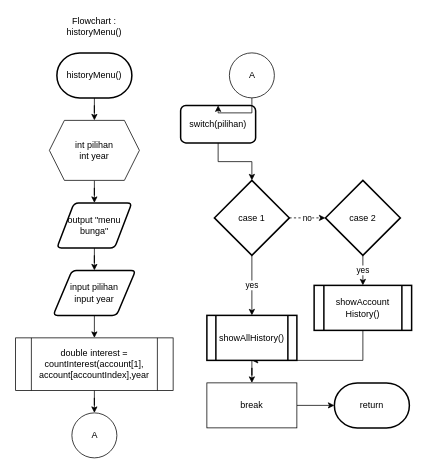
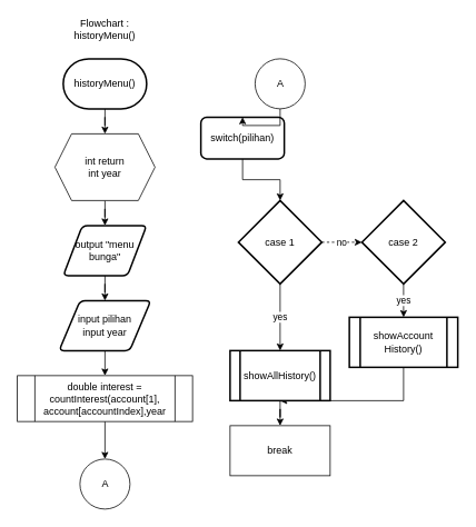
  <mxCell id="0" />
  <mxCell id="1" parent="0" />
  <mxCell id="2" value="" style="edgeStyle=orthogonalEdgeStyle;rounded=0;orthogonalLoop=1;jettySize=auto;html=1;" edge="1" parent="1" source="3" target="22"><mxGeometry relative="1" as="geometry" /></mxCell>
  <mxCell id="3" value="historyMenu()" style="strokeWidth=2;html=1;shape=mxgraph.flowchart.terminator;whiteSpace=wrap;" vertex="1" parent="1"><mxGeometry x="75" y="70" width="100" height="60" as="geometry" /></mxCell>
  <mxCell id="4" value="Flowchart : historyMenu()" style="text;html=1;strokeColor=none;fillColor=none;align=center;verticalAlign=middle;whiteSpace=wrap;rounded=0;" vertex="1" parent="1"><mxGeometry x="90" y="20" width="70" height="30" as="geometry" /></mxCell>
  <mxCell id="5" value="" style="edgeStyle=orthogonalEdgeStyle;rounded=0;orthogonalLoop=1;jettySize=auto;html=1;" edge="1" parent="1" source="6" target="8"><mxGeometry relative="1" as="geometry" /></mxCell>
  <mxCell id="6" value="output &quot;menu &lt;br&gt;bunga&quot;" style="shape=parallelogram;html=1;strokeWidth=2;perimeter=parallelogramPerimeter;whiteSpace=wrap;rounded=1;arcSize=12;size=0.23;" vertex="1" parent="1"><mxGeometry x="75" y="270" width="100" height="60" as="geometry" /></mxCell>
  <mxCell id="7" style="edgeStyle=orthogonalEdgeStyle;rounded=0;orthogonalLoop=1;jettySize=auto;html=1;exitX=0.5;exitY=1;exitDx=0;exitDy=0;entryX=0.5;entryY=0;entryDx=0;entryDy=0;" edge="1" parent="1" source="8" target="26"><mxGeometry relative="1" as="geometry" /></mxCell>
  <mxCell id="8" value="input pilihan&lt;br&gt;input year" style="shape=parallelogram;html=1;strokeWidth=2;perimeter=parallelogramPerimeter;whiteSpace=wrap;rounded=1;arcSize=12;size=0.23;" vertex="1" parent="1"><mxGeometry x="70" y="360" width="110" height="60" as="geometry" /></mxCell>
  <mxCell id="9" value="" style="edgeStyle=orthogonalEdgeStyle;rounded=0;orthogonalLoop=1;jettySize=auto;html=1;" edge="1" parent="1" source="10" target="13"><mxGeometry relative="1" as="geometry" /></mxCell>
  <mxCell id="10" value="switch(pilihan)" style="rounded=1;whiteSpace=wrap;html=1;absoluteArcSize=1;arcSize=14;strokeWidth=2;" vertex="1" parent="1"><mxGeometry x="240" y="140" width="100" height="50" as="geometry" /></mxCell>
  <mxCell id="11" value="no" style="edgeStyle=orthogonalEdgeStyle;rounded=0;orthogonalLoop=1;jettySize=auto;html=1;dashed=1;" edge="1" parent="1" source="13" target="15"><mxGeometry relative="1" as="geometry" /></mxCell>
  <mxCell id="12" value="yes" style="edgeStyle=orthogonalEdgeStyle;rounded=0;orthogonalLoop=1;jettySize=auto;html=1;" edge="1" parent="1" source="13" target="19"><mxGeometry relative="1" as="geometry" /></mxCell>
  <mxCell id="13" value="case 1" style="strokeWidth=2;html=1;shape=mxgraph.flowchart.decision;whiteSpace=wrap;" vertex="1" parent="1"><mxGeometry x="285" y="240" width="100" height="100" as="geometry" /></mxCell>
  <mxCell id="14" value="yes" style="edgeStyle=orthogonalEdgeStyle;rounded=0;orthogonalLoop=1;jettySize=auto;html=1;" edge="1" parent="1" source="15" target="17"><mxGeometry relative="1" as="geometry" /></mxCell>
  <mxCell id="15" value="case 2" style="strokeWidth=2;html=1;shape=mxgraph.flowchart.decision;whiteSpace=wrap;" vertex="1" parent="1"><mxGeometry x="433" y="240" width="100" height="100" as="geometry" /></mxCell>
  <mxCell id="16" style="edgeStyle=orthogonalEdgeStyle;rounded=0;orthogonalLoop=1;jettySize=auto;html=1;exitX=0.5;exitY=1;exitDx=0;exitDy=0;" edge="1" parent="1" source="17"><mxGeometry relative="1" as="geometry"><mxPoint x="335" y="480" as="targetPoint" /><Array as="points"><mxPoint x="483" y="480" /></Array></mxGeometry></mxCell>
  <mxCell id="17" value="showAccount&lt;br&gt;History()" style="shape=process;whiteSpace=wrap;html=1;backgroundOutline=1;strokeWidth=2;" vertex="1" parent="1"><mxGeometry x="418" y="380" width="130" height="60" as="geometry" /></mxCell>
  <mxCell id="18" value="" style="edgeStyle=orthogonalEdgeStyle;rounded=0;orthogonalLoop=1;jettySize=auto;html=1;" edge="1" parent="1" source="19" target="24"><mxGeometry relative="1" as="geometry" /></mxCell>
  <mxCell id="19" value="showAllHistory()" style="shape=process;whiteSpace=wrap;html=1;backgroundOutline=1;strokeWidth=2;" vertex="1" parent="1"><mxGeometry x="275" y="420" width="120" height="60" as="geometry" /></mxCell>
- <mxCell id="20" value="return" style="strokeWidth=2;html=1;shape=mxgraph.flowchart.terminator;whiteSpace=wrap;" vertex="1" parent="1"><mxGeometry x="445" y="510" width="100" height="60" as="geometry" /></mxCell>
  <mxCell id="21" value="" style="edgeStyle=orthogonalEdgeStyle;rounded=0;orthogonalLoop=1;jettySize=auto;html=1;" edge="1" parent="1" source="22" target="6"><mxGeometry relative="1" as="geometry" /></mxCell>
- <mxCell id="22" value="int pilihan&lt;br&gt;int year" style="shape=hexagon;perimeter=hexagonPerimeter2;whiteSpace=wrap;html=1;fixedSize=1;" vertex="1" parent="1"><mxGeometry x="65" y="160" width="120" height="80" as="geometry" /></mxCell>
- <mxCell id="23" value="" style="edgeStyle=orthogonalEdgeStyle;rounded=0;orthogonalLoop=1;jettySize=auto;html=1;" edge="1" parent="1" source="24" target="20"><mxGeometry relative="1" as="geometry" /></mxCell>
+ <mxCell id="22" value="int return&lt;br&gt;int year" style="shape=hexagon;perimeter=hexagonPerimeter2;whiteSpace=wrap;html=1;fixedSize=1;" vertex="1" parent="1"><mxGeometry x="65" y="160" width="120" height="80" as="geometry" /></mxCell>
  <mxCell id="24" value="break" style="rounded=0;whiteSpace=wrap;html=1;" vertex="1" parent="1"><mxGeometry x="275" y="510" width="120" height="60" as="geometry" /></mxCell>
  <mxCell id="25" value="" style="edgeStyle=orthogonalEdgeStyle;rounded=0;orthogonalLoop=1;jettySize=auto;html=1;" edge="1" parent="1" source="26" target="27"><mxGeometry relative="1" as="geometry" /></mxCell>
- <mxCell id="26" value="double interest = countInterest(account[1], account[accountIndex],year" style="shape=process;whiteSpace=wrap;html=1;backgroundOutline=1;" vertex="1" parent="1"><mxGeometry x="20" y="450" width="210" height="70" as="geometry" /></mxCell>
+ <mxCell id="26" value="double interest = countInterest(account[1], account[accountIndex],year" style="shape=process;whiteSpace=wrap;html=1;backgroundOutline=1;" vertex="1" parent="1"><mxGeometry x="20" y="450" width="210" height="55" as="geometry" /></mxCell>
  <mxCell id="27" value="A" style="verticalLabelPosition=middle;verticalAlign=middle;html=1;shape=mxgraph.flowchart.on-page_reference;labelPosition=center;align=center;" vertex="1" parent="1"><mxGeometry x="95" y="550" width="60" height="60" as="geometry" /></mxCell>
  <mxCell id="28" value="" style="edgeStyle=orthogonalEdgeStyle;rounded=0;orthogonalLoop=1;jettySize=auto;html=1;" edge="1" parent="1" source="29" target="10"><mxGeometry relative="1" as="geometry" /></mxCell>
  <mxCell id="29" value="A" style="verticalLabelPosition=middle;verticalAlign=middle;html=1;shape=mxgraph.flowchart.on-page_reference;labelPosition=center;align=center;" vertex="1" parent="1"><mxGeometry x="305" y="70" width="60" height="60" as="geometry" /></mxCell>
